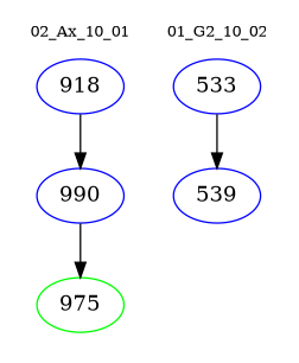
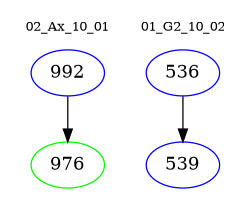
  digraph {
    node [color=blue]
    edge [color=black]
-   n1 [label=918]
-   n2 [color=green label=975]
-   n3 [label=990]
-   n4 [label=533]
+   n2 [color=green label=976]
+   n3 [label=992]
+   n4 [label=536]
    n5 [label=539]
    subgraph cluster_1 {
      color=white
      fontsize=10
      label="02_Ax_10_01"
-     n1
      n2
      n3
    }
    subgraph cluster_2 {
      color=white
      fontsize=10
      label="01_G2_10_02"
      n4
      n5
    }
-   n1 -> n3
    n3 -> n2
    n4 -> n5
  }
